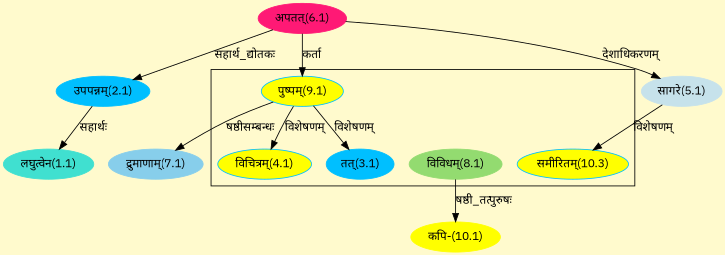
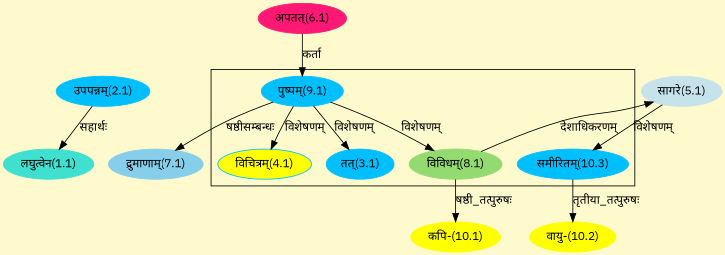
  digraph {
    bgcolor=lemonchiffon1
    compound=true
    fontname="IBM Plex Sans"
    rankdir=BT
    node [color="#00BFFF" fontname="IBM Plex Sans" style=filled]
    edge [dir=back fontname="IBM Plex Sans"]
    n1 [label="तत्(3.1)"]
-   n2 [label="पुष्पम्(9.1)" fillcolor="#FFFF00"]
+   n2 [label="पुष्पम्(9.1)"]
    n3 [fillcolor="#FFFF00" label="विचित्रम्(4.1)"]
    n4 [color="#93DB70" label="विविधम्(8.1)"]
-   n5 [label="समीरितम्(10.3)" fillcolor="#FFFF00"]
+   n5 [label="समीरितम्(10.3)"]
    n6 [color="#FF1975" label="अपतत्(6.1)"]
    n7 [color="#C6E2EB" label="सागरे(5.1)"]
    n8 [color="#40E0D0" label="लघुत्वेन(1.1)"]
    n9 [label="उपपन्नम्(2.1)"]
    n10 [color="#87CEEB" label="द्रुमाणाम्(7.1)"]
    n11 [color="#FFFF00" label="कपि-(10.1)"]
+   n12 [color="#FFFF00" label="वायु-(10.2)"]
    subgraph cluster_1 {
      n1
      n2
      n3
      n4
      n5
    }
    n1 -> n2 [label="विशेषणम्"]
    n2 -> n6 [label="कर्ता"]
    n3 -> n2 [label="विशेषणम्"]
+   n4 -> n2 [label="विशेषणम्"]
    n5 -> n7 [label="विशेषणम्"]
-   n7 -> n6 [label="देशाधिकरणम्"]
+   n7 -> n4 [label="देशाधिकरणम्"]
    n8 -> n9 [label="सहार्थः"]
-   n9 -> n6 [label="सहार्थ_द्योतकः"]
    n10 -> n2 [label="षष्ठीसम्बन्धः"]
    n11 -> n4 [label="षष्ठी_तत्पुरुषः"]
+   n12 -> n5 [label="तृतीया_तत्पुरुषः"]
  }
